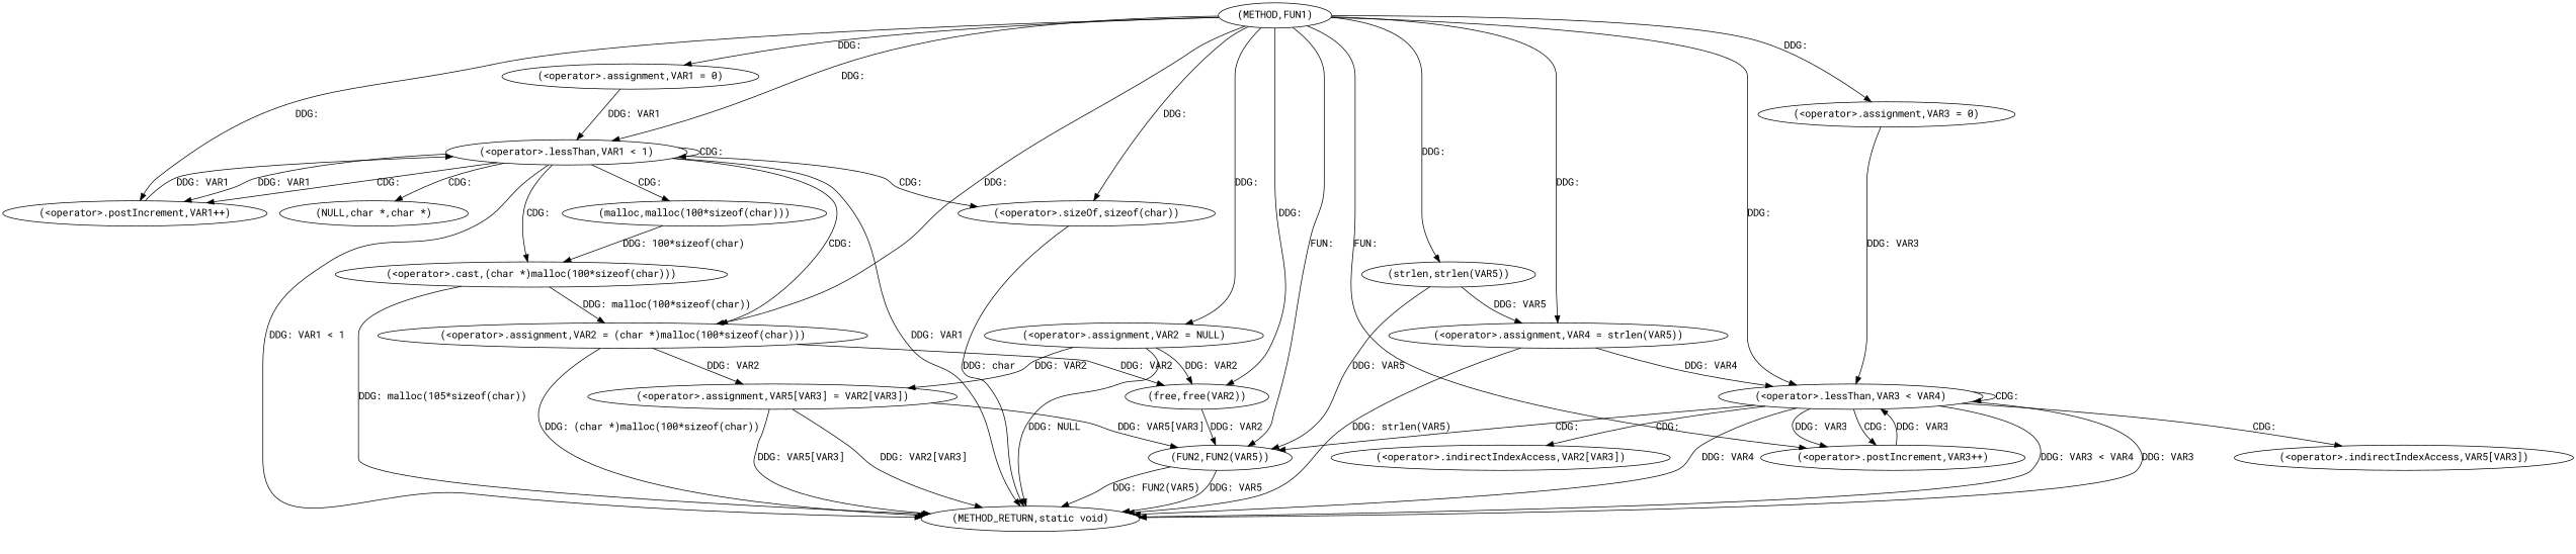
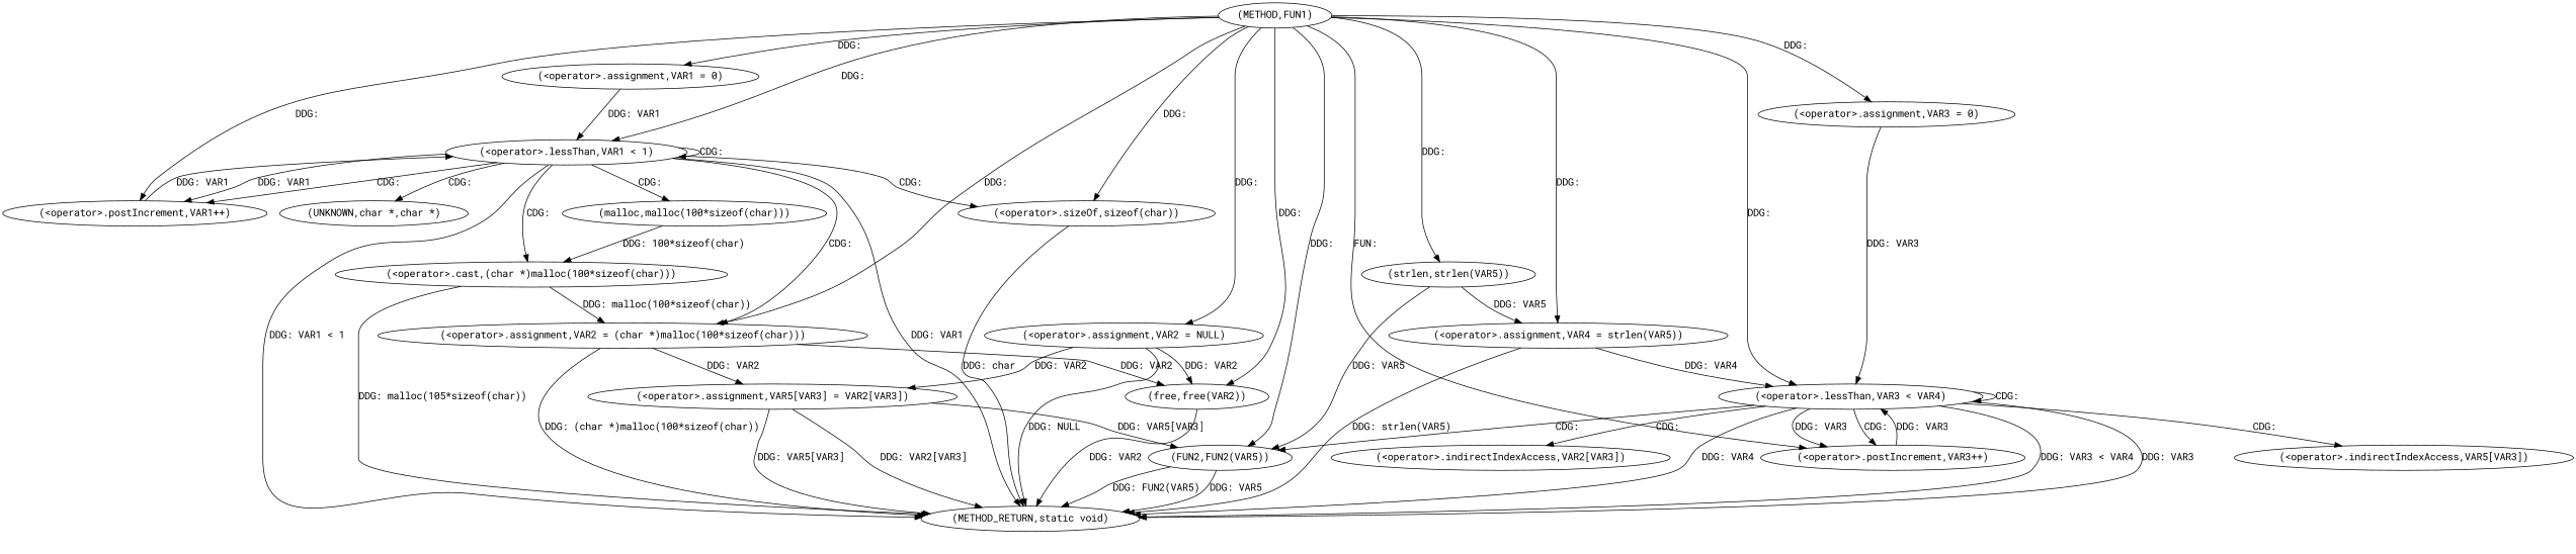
  digraph {
    fontname="Roboto Mono"
    node [fontname="Roboto Mono"]
    edge [fontname="Roboto Mono"]
    n1 [label="(METHOD,FUN1)"]
    n2 [label="(<operator>.assignment,VAR2 = NULL)"]
    n3 [label="(<operator>.assignment,VAR1 = 0)"]
    n4 [label="(<operator>.lessThan,VAR1 < 1)"]
    n5 [label="(<operator>.postIncrement,VAR1++)"]
    n6 [label="(<operator>.assignment,VAR2 = (char *)malloc(100*sizeof(char)))"]
    n7 [label="(<operator>.sizeOf,sizeof(char))"]
    n8 [label="(<operator>.assignment,VAR4 = strlen(VAR5))"]
    n9 [label="(strlen,strlen(VAR5))"]
    n10 [label="(<operator>.assignment,VAR3 = 0)"]
    n11 [label="(<operator>.lessThan,VAR3 < VAR4)"]
    n12 [label="(<operator>.postIncrement,VAR3++)"]
    n13 [label="(FUN2,FUN2(VAR5))"]
    n14 [label="(free,free(VAR2))"]
    n15 [label="(METHOD_RETURN,static void)"]
    n16 [label="(<operator>.assignment,VAR5[VAR3] = VAR2[VAR3])"]
    n17 [label="(<operator>.cast,(char *)malloc(100*sizeof(char)))"]
    n18 [label="(malloc,malloc(100*sizeof(char)))"]
-   n19 [label="(NULL,char *,char *)"]
+   n19 [label="(UNKNOWN,char *,char *)"]
    n20 [label="(<operator>.indirectIndexAccess,VAR5[VAR3])"]
    n21 [label="(<operator>.indirectIndexAccess,VAR2[VAR3])"]
    n1 -> n2 [label="DDG: "]
    n1 -> n3 [label="DDG: "]
    n1 -> n4 [label="DDG: "]
    n1 -> n5 [label="DDG: "]
    n1 -> n6 [label="DDG: "]
    n1 -> n7 [label="DDG: "]
    n1 -> n8 [label="DDG: "]
    n1 -> n9 [label="DDG: "]
    n1 -> n10 [label="DDG: "]
    n1 -> n11 [label="DDG: "]
    n1 -> n12 [label="FUN: "]
-   n1 -> n13 [label="FUN: "]
+   n1 -> n13 [label="DDG: "]
    n1 -> n14 [label="DDG: "]
    n2 -> n14 [label="DDG: VAR2"]
    n2 -> n15 [label="DDG: NULL"]
    n2 -> n16 [label="DDG: VAR2"]
    n3 -> n4 [label="DDG: VAR1"]
    n4 -> n4 [label="CDG: "]
    n4 -> n5 [label="DDG: VAR1"]
    n4 -> n5 [label="CDG: "]
    n4 -> n6 [label="CDG: "]
    n4 -> n7 [label="CDG: "]
    n4 -> n15 [label="DDG: VAR1"]
    n4 -> n15 [label="DDG: VAR1 < 1"]
    n4 -> n17 [label="CDG: "]
    n4 -> n18 [label="CDG: "]
    n4 -> n19 [label="CDG: "]
    n5 -> n4 [label="DDG: VAR1"]
    n6 -> n14 [label="DDG: VAR2"]
    n6 -> n15 [label="DDG: (char *)malloc(100*sizeof(char))"]
    n6 -> n16 [label="DDG: VAR2"]
    n7 -> n15 [label="DDG: char"]
    n8 -> n11 [label="DDG: VAR4"]
    n8 -> n15 [label="DDG: strlen(VAR5)"]
    n9 -> n8 [label="DDG: VAR5"]
    n9 -> n13 [label="DDG: VAR5"]
    n10 -> n11 [label="DDG: VAR3"]
    n11 -> n11 [label="CDG: "]
    n11 -> n12 [label="DDG: VAR3"]
    n11 -> n12 [label="CDG: "]
    n11 -> n13 [label="CDG: "]
    n11 -> n15 [label="DDG: VAR3 < VAR4"]
    n11 -> n15 [label="DDG: VAR3"]
    n11 -> n15 [label="DDG: VAR4"]
    n11 -> n20 [label="CDG: "]
    n11 -> n21 [label="CDG: "]
    n12 -> n11 [label="DDG: VAR3"]
    n13 -> n15 [label="DDG: FUN2(VAR5)"]
    n13 -> n15 [label="DDG: VAR5"]
-   n14 -> n13 [label="DDG: VAR2"]
+   n14 -> n15 [label="DDG: VAR2"]
    n16 -> n13 [label="DDG: VAR5[VAR3]"]
    n16 -> n15 [label="DDG: VAR2[VAR3]"]
    n16 -> n15 [label="DDG: VAR5[VAR3]"]
    n17 -> n6 [label="DDG: malloc(100*sizeof(char))"]
    n17 -> n15 [label="DDG: malloc(105*sizeof(char))"]
    n18 -> n17 [label="DDG: 100*sizeof(char)"]
  }
